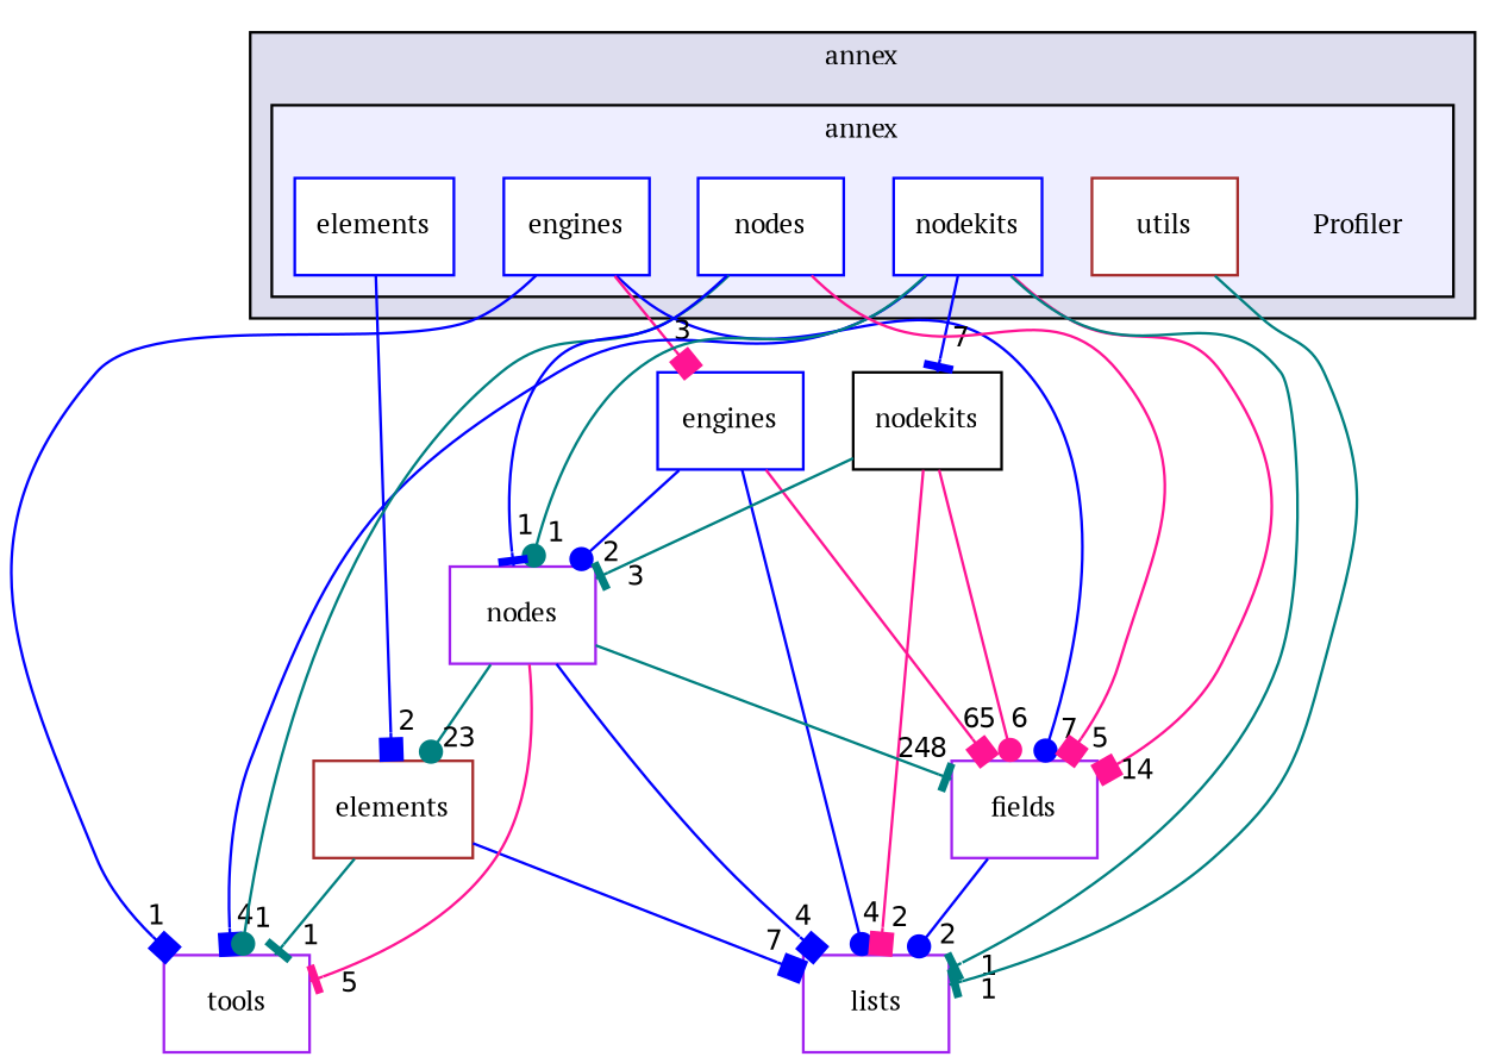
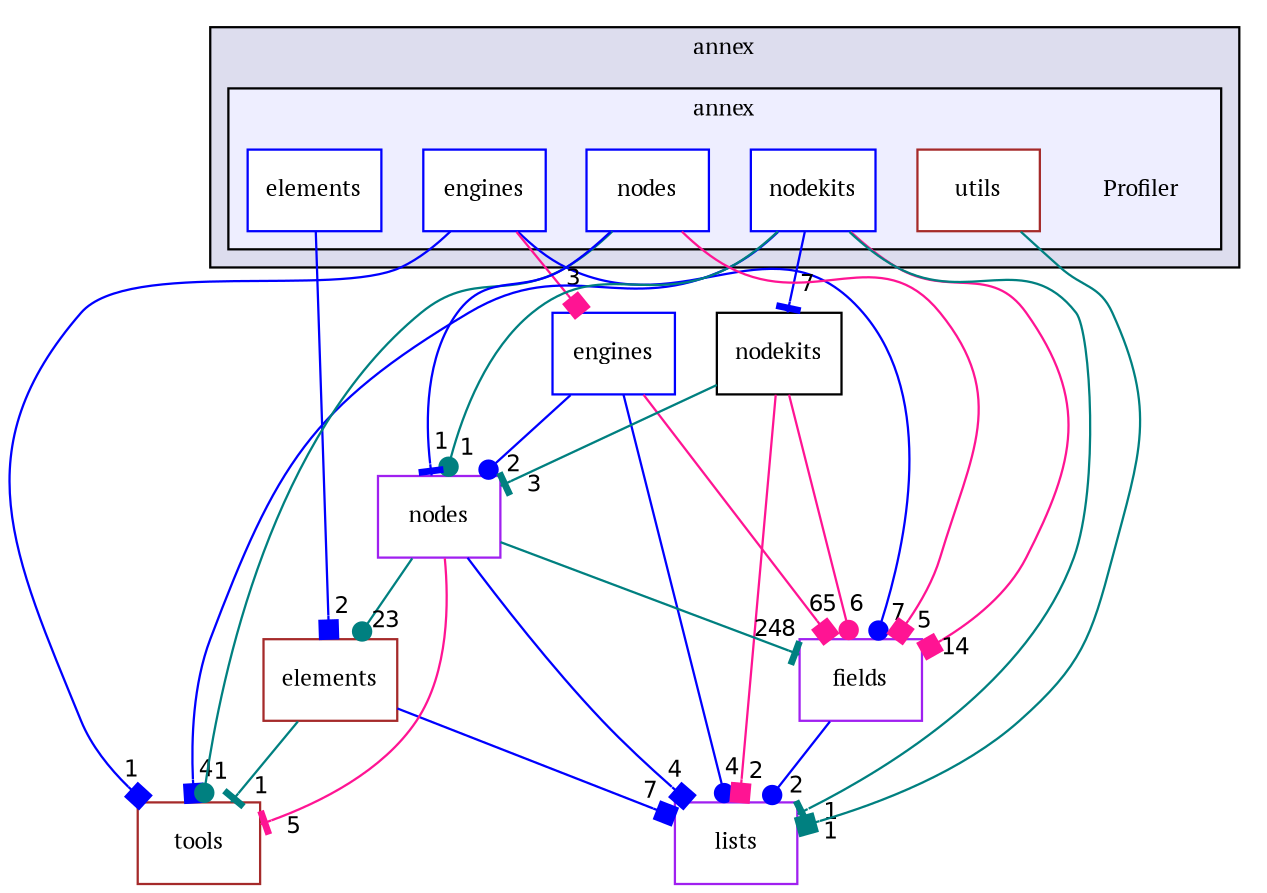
  digraph {
    compound=true
    fontname="PT Serif"
    node [color=blue fontname="PT Serif" fontsize=10 shape=box]
    edge [arrowhead=box color=blue fontname="PT Serif" headlabel=1 labeldistance=1.5 labelfontname=Helvetica labelfontsize=10]
    n1 [color=brown label=Profiler shape=plaintext]
    n2 [fillcolor=white label=elements style=filled]
    n3 [fillcolor=white label=engines style=filled]
    n4 [fillcolor=white label=nodekits style=filled]
    n5 [fillcolor=white label=nodes style=filled]
    n6 [color=brown fillcolor=white label=utils style=filled]
    n7 [color=brown label=elements]
-   n8 [color=purple label=tools]
+   n8 [color=brown label=tools]
    n9 [color=purple label=fields]
    n10 [label=engines]
    n11 [color=black label=nodekits]
    n12 [color=purple label=nodes]
    n13 [color=purple label=lists]
    subgraph cluster_1 {
      bgcolor="#ddddee"
      fontsize=10
      label=annex
      pencolor=black
      subgraph cluster_2 {
        bgcolor="#eeeeff"
        fontsize=10
        label=annex
        pencolor=black
        n1
        n2
        n3
        n4
        n5
        n6
      }
    }
    n2 -> n7 [headlabel=2]
    n3 -> n8
    n3 -> n9 [arrowhead=dot headlabel=7]
    n3 -> n10 [color=deeppink headlabel=3]
    n4 -> n8 [headlabel=4]
    n4 -> n9 [color=deeppink headlabel=14]
    n4 -> n11 [arrowhead=tee headlabel=7]
    n4 -> n12 [arrowhead=dot color=teal]
    n4 -> n13 [arrowhead=tee color=teal]
    n5 -> n8 [arrowhead=dot color=teal]
    n5 -> n9 [color=deeppink headlabel=5]
    n5 -> n12 [arrowhead=tee]
-   n6 -> n13 [arrowhead=tee color=teal]
+   n6 -> n13 [color=teal]
    n7 -> n8 [arrowhead=tee color=teal]
    n7 -> n13 [headlabel=7]
    n9 -> n13 [arrowhead=dot headlabel=2]
    n10 -> n9 [color=deeppink headlabel=65]
    n10 -> n12 [arrowhead=dot headlabel=2]
    n10 -> n13 [arrowhead=dot headlabel=4]
    n11 -> n9 [arrowhead=dot color=deeppink headlabel=6]
    n11 -> n12 [arrowhead=tee color=teal headlabel=3]
    n11 -> n13 [color=deeppink headlabel=2]
    n12 -> n7 [arrowhead=dot color=teal headlabel=23]
    n12 -> n8 [arrowhead=tee color=deeppink headlabel=5]
    n12 -> n9 [arrowhead=tee color=teal headlabel=248]
    n12 -> n13 [headlabel=4]
  }
